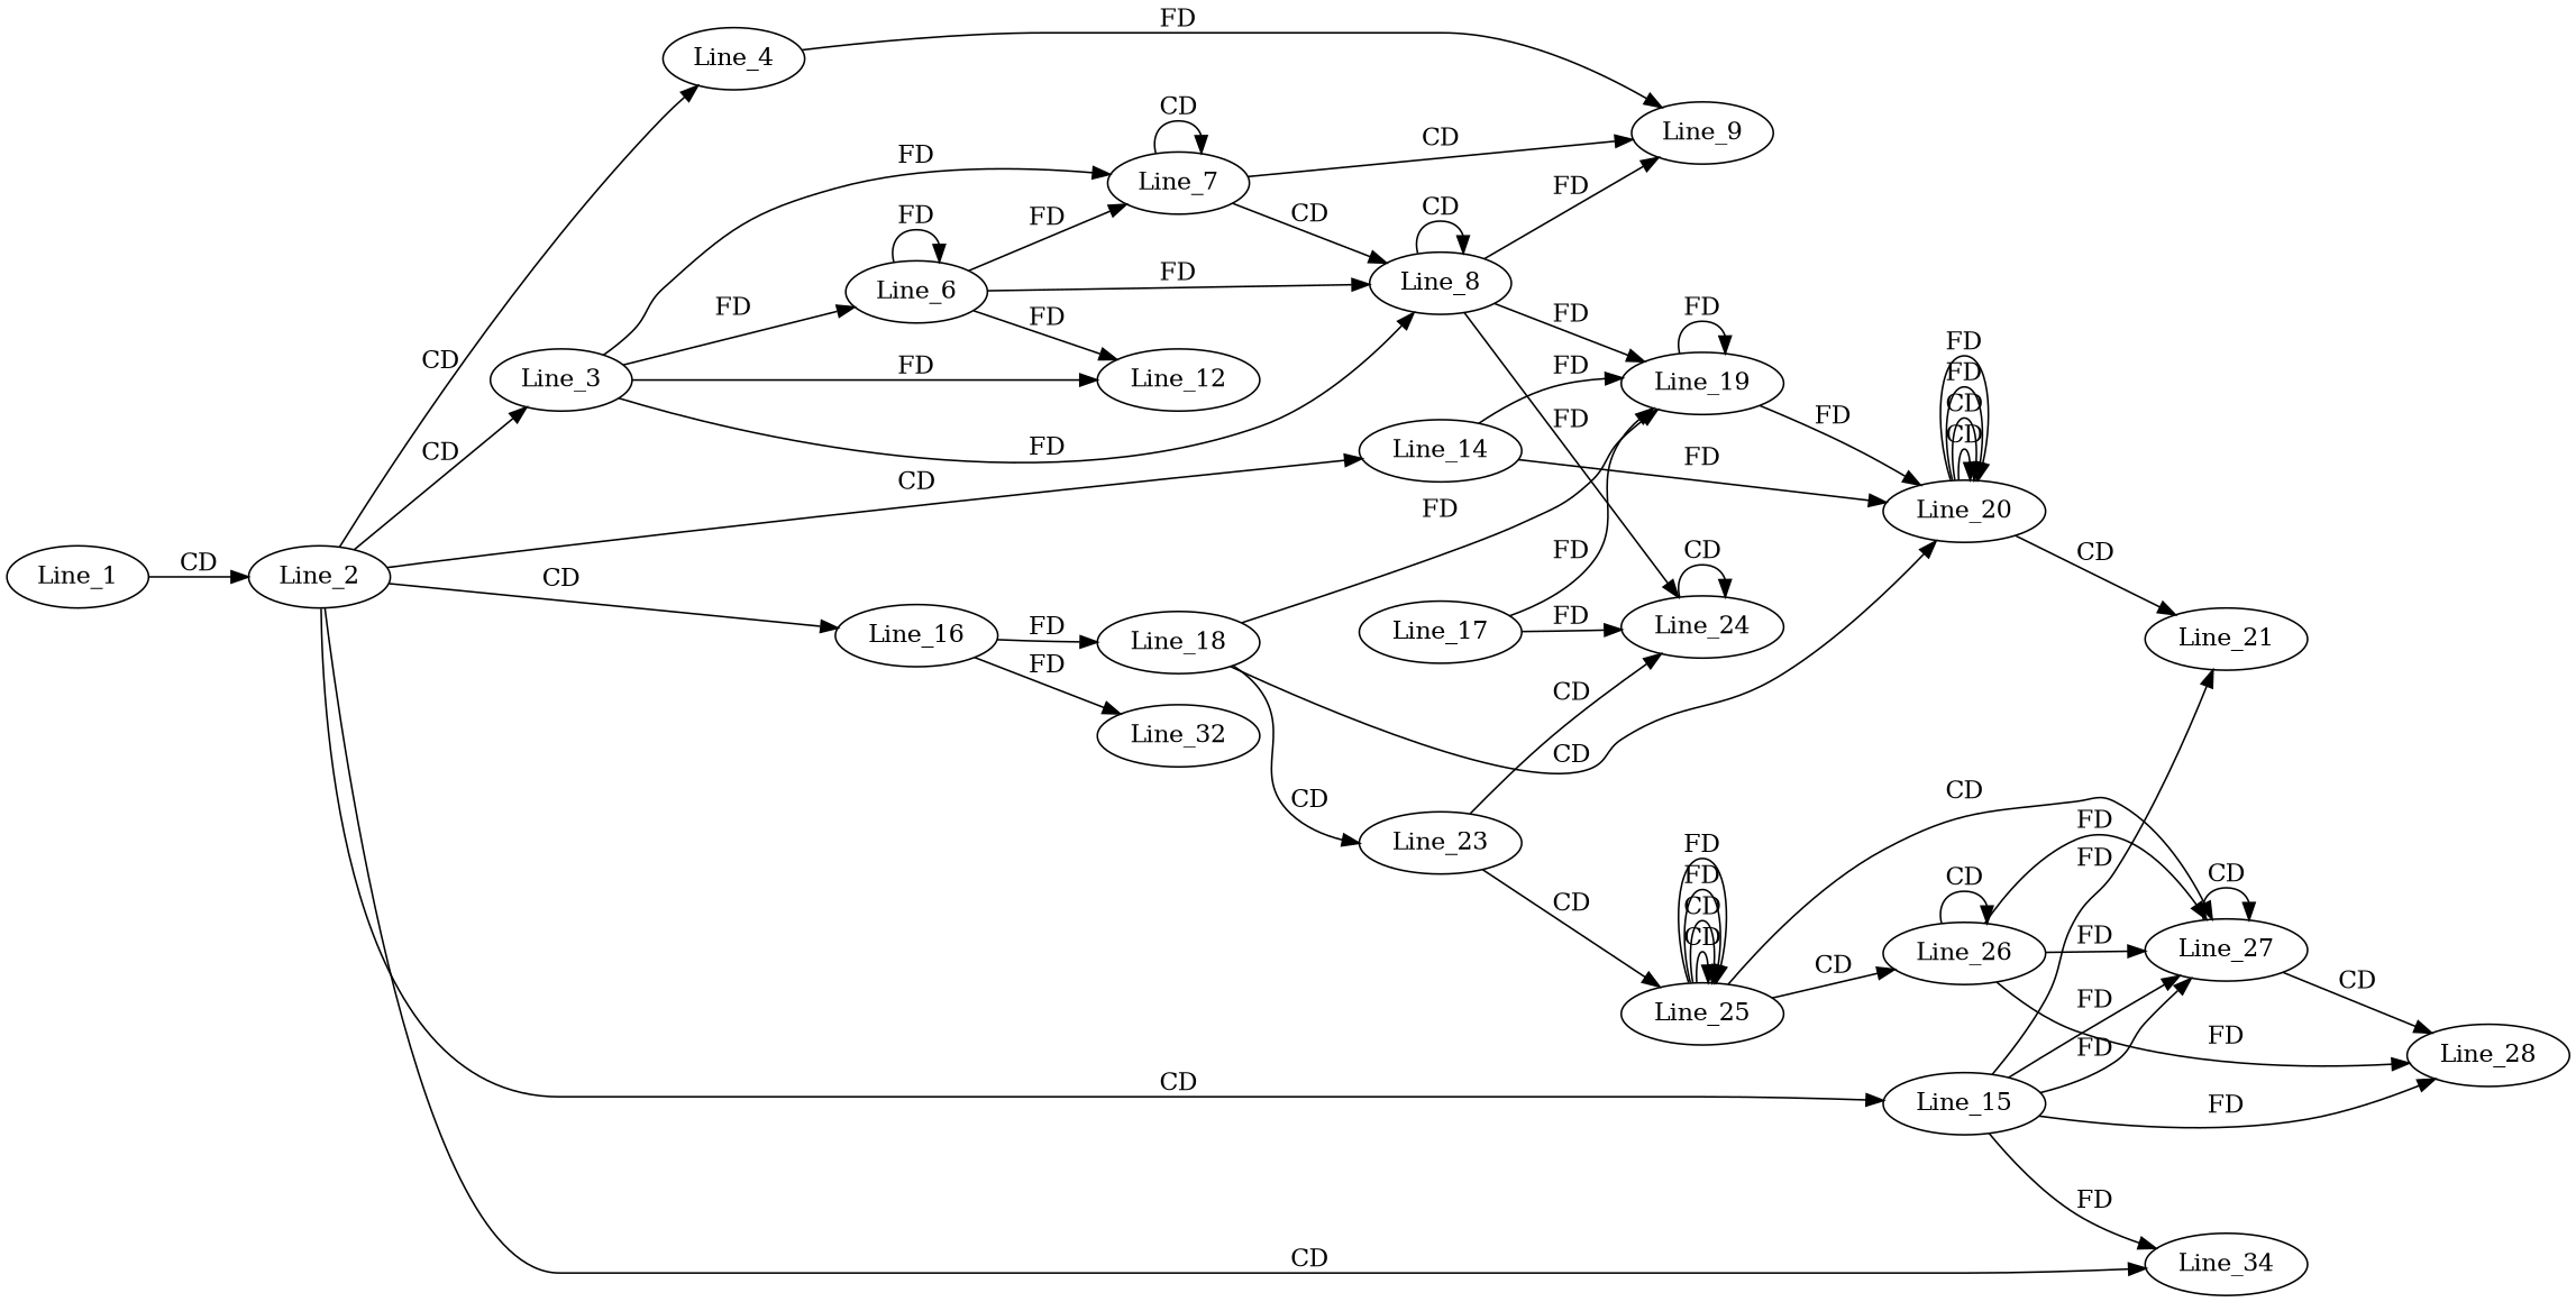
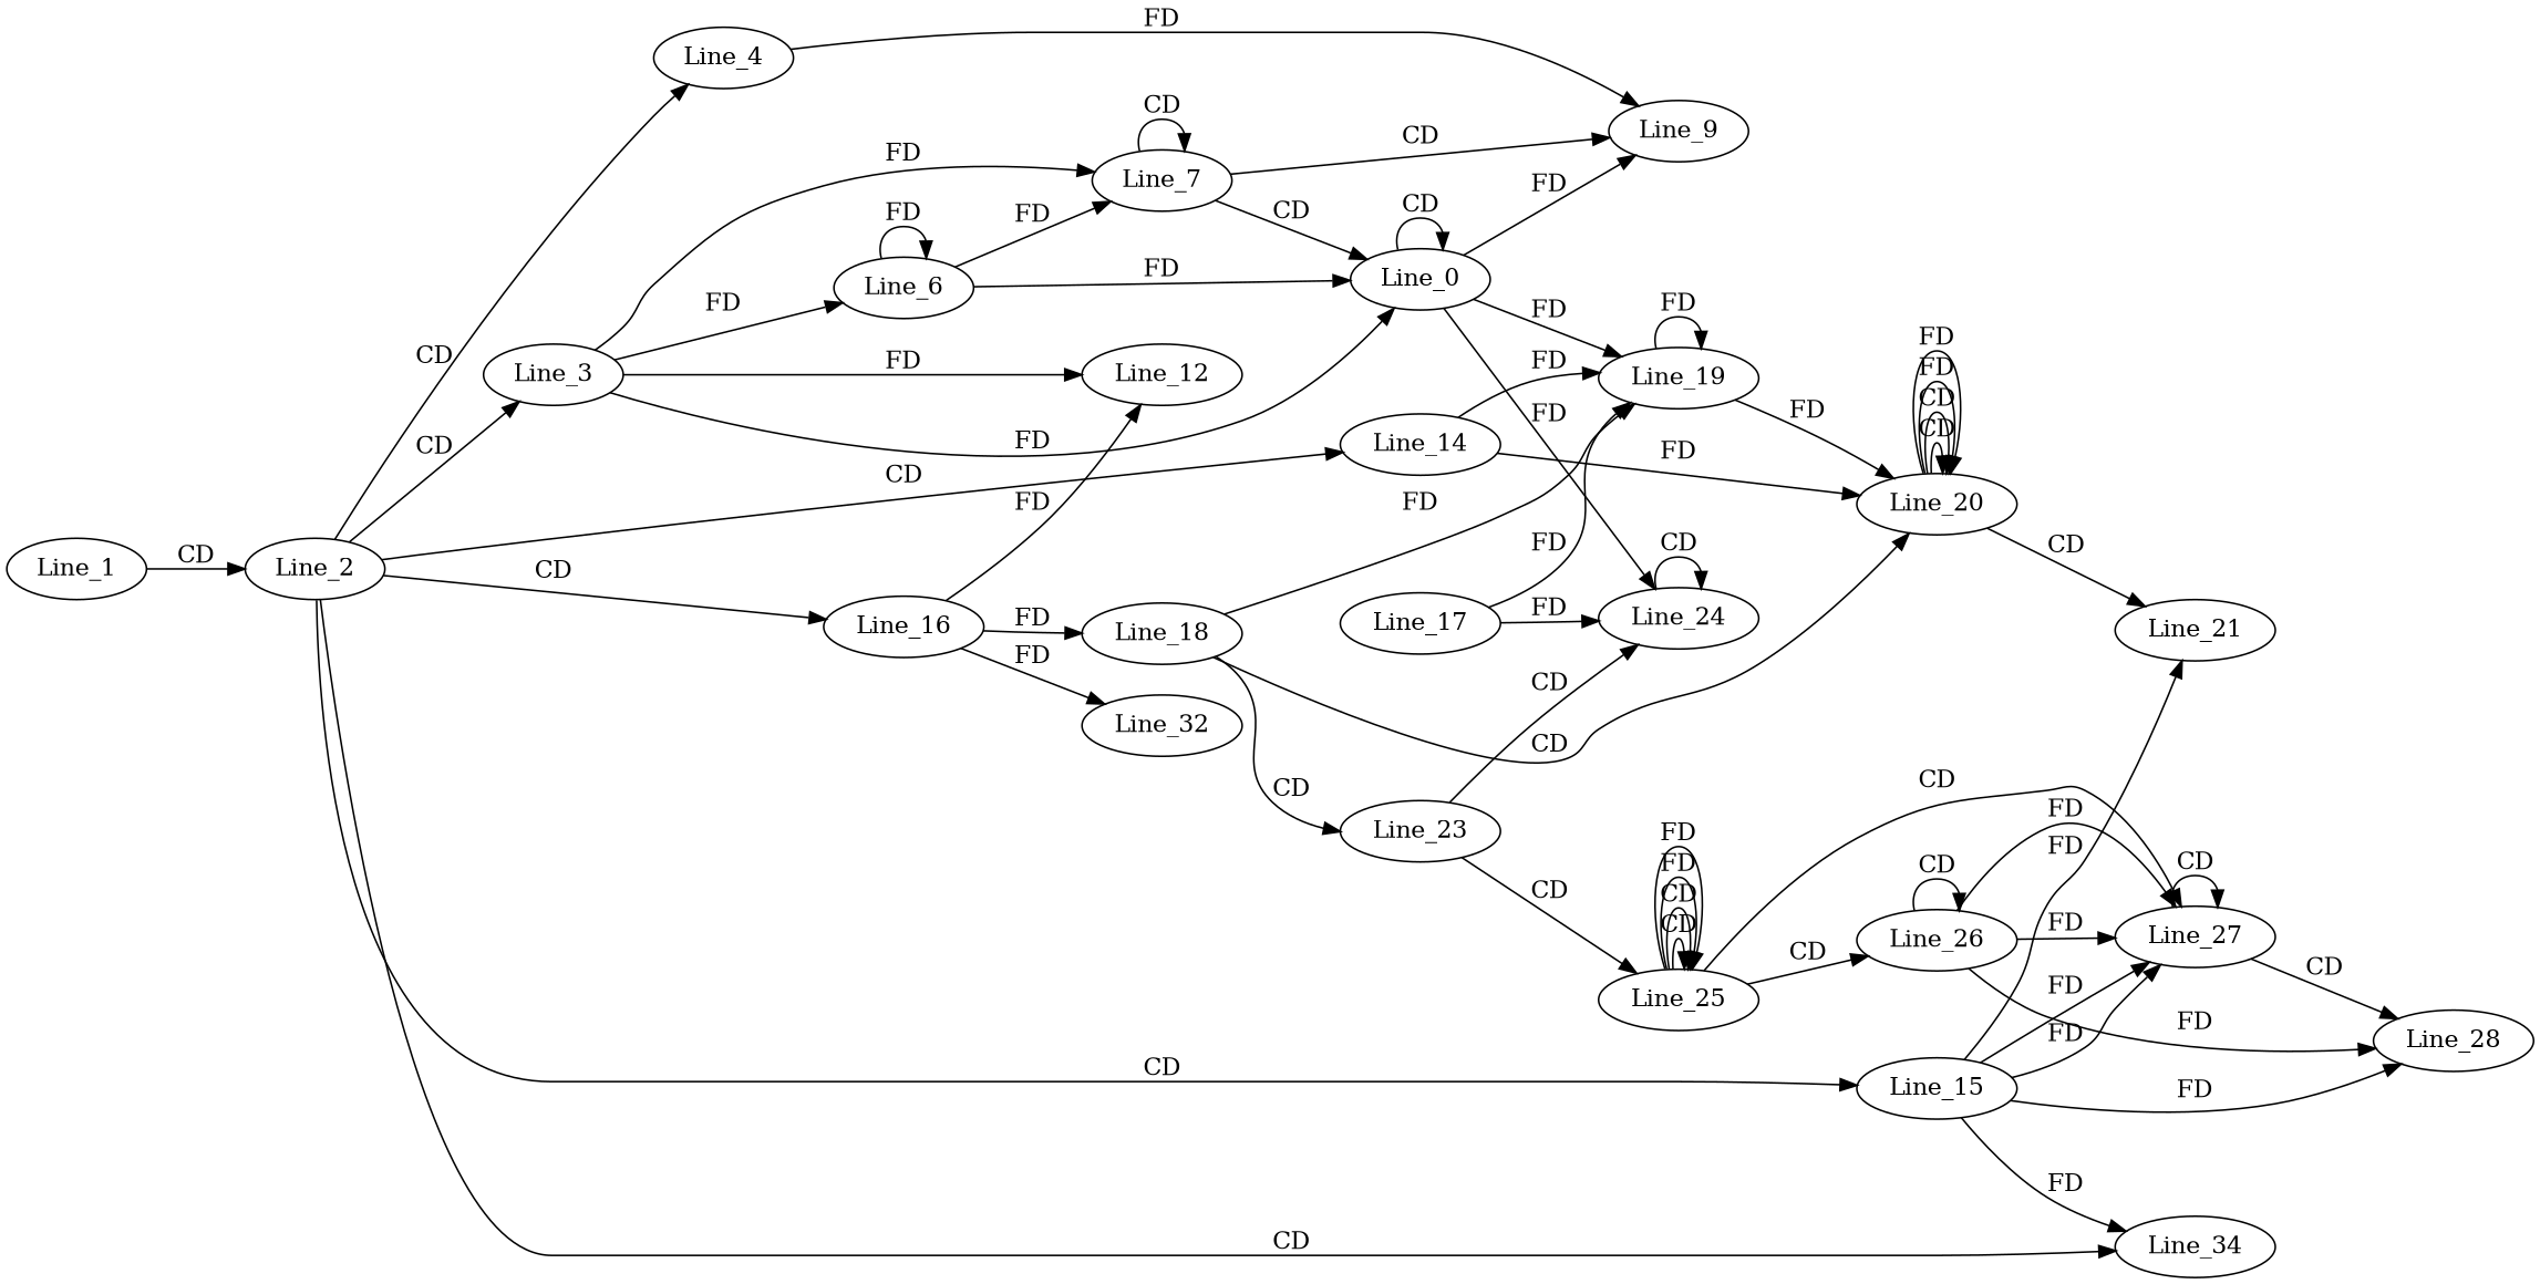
  digraph {
    rankdir=LR
    Line_1
    Line_2
    Line_3
    Line_4
    Line_14
    Line_15
    Line_16
    Line_34
    Line_6
    Line_7
-   Line_8
+   Line_8 [label=Line_0]
    Line_12
    Line_9
    Line_19
    Line_20
    Line_21
    Line_27
    Line_28
    Line_18
    Line_32
    Line_24
    Line_23
    Line_25
    Line_17
    Line_26
    Line_1 -> Line_2 [label=CD]
    Line_2 -> Line_3 [label=CD]
    Line_2 -> Line_4 [label=CD]
    Line_2 -> Line_14 [label=CD]
    Line_2 -> Line_15 [label=CD]
    Line_2 -> Line_16 [label=CD]
    Line_2 -> Line_34 [label=CD]
    Line_3 -> Line_6 [label=FD]
    Line_3 -> Line_7 [label=FD]
    Line_3 -> Line_8 [label=FD]
    Line_3 -> Line_12 [label=FD]
    Line_4 -> Line_9 [label=FD]
    Line_14 -> Line_19 [label=FD]
    Line_14 -> Line_20 [label=FD]
    Line_15 -> Line_34 [label=FD]
    Line_15 -> Line_21 [label=FD]
    Line_15 -> Line_27 [label=FD]
    Line_15 -> Line_27 [label=FD]
    Line_15 -> Line_28 [label=FD]
    Line_16 -> Line_18 [label=FD]
    Line_16 -> Line_32 [label=FD]
    Line_6 -> Line_6 [label=FD]
    Line_6 -> Line_7 [label=FD]
    Line_6 -> Line_8 [label=FD]
-   Line_6 -> Line_12 [label=FD]
+   Line_16 -> Line_12 [label=FD]
    Line_7 -> Line_7 [label=CD]
    Line_7 -> Line_8 [label=CD]
    Line_7 -> Line_9 [label=CD]
    Line_8 -> Line_8 [label=CD]
    Line_8 -> Line_9 [label=FD]
    Line_8 -> Line_19 [label=FD]
    Line_8 -> Line_24 [label=FD]
    Line_19 -> Line_19 [label=FD]
    Line_19 -> Line_20 [label=FD]
    Line_20 -> Line_20 [label=CD]
    Line_20 -> Line_20 [label=CD]
    Line_20 -> Line_20 [label=FD]
    Line_20 -> Line_20 [label=FD]
    Line_20 -> Line_21 [label=CD]
    Line_27 -> Line_27 [label=CD]
    Line_27 -> Line_28 [label=CD]
    Line_18 -> Line_19 [label=FD]
    Line_18 -> Line_20 [label=CD]
    Line_18 -> Line_23 [label=CD]
    Line_24 -> Line_24 [label=CD]
    Line_23 -> Line_24 [label=CD]
    Line_23 -> Line_25 [label=CD]
    Line_25 -> Line_27 [label=CD]
    Line_25 -> Line_25 [label=CD]
    Line_25 -> Line_25 [label=CD]
    Line_25 -> Line_25 [label=FD]
    Line_25 -> Line_25 [label=FD]
    Line_25 -> Line_26 [label=CD]
    Line_17 -> Line_19 [label=FD]
    Line_17 -> Line_24 [label=FD]
    Line_26 -> Line_27 [label=FD]
    Line_26 -> Line_27 [label=FD]
    Line_26 -> Line_28 [label=FD]
    Line_26 -> Line_26 [label=CD]
  }
